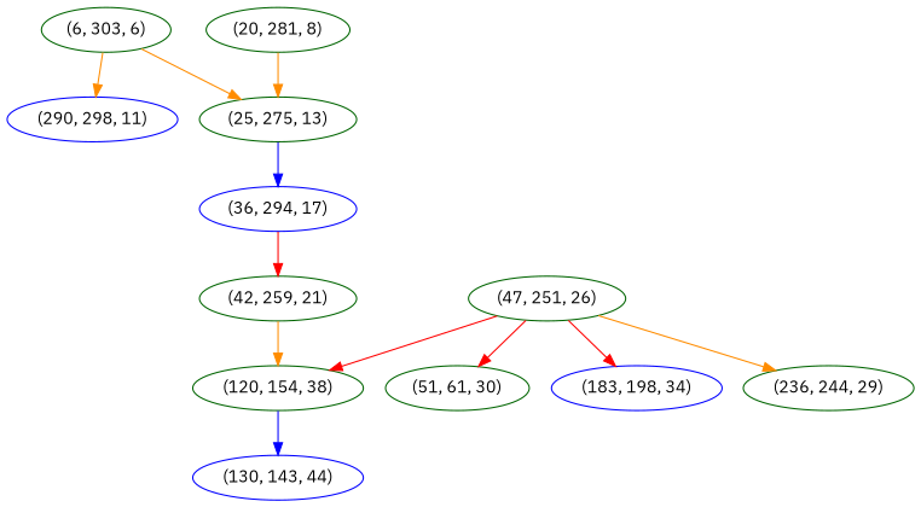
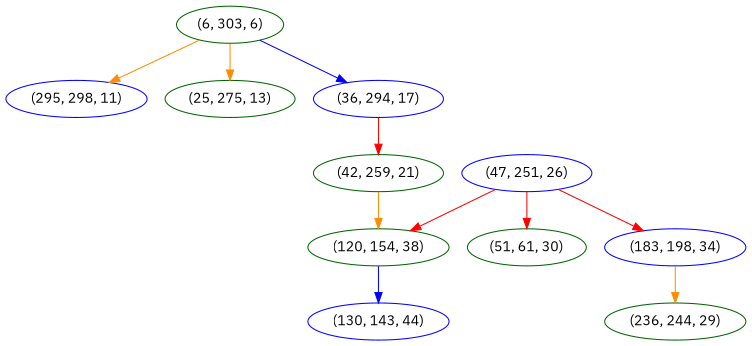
  digraph {
    fontname="IBM Plex Sans"
    node [color=darkgreen fontname="IBM Plex Sans"]
    edge [color=darkorange fontname="IBM Plex Sans"]
-   "(290, 298, 11)" [color=blue]
+   "(290, 298, 11)" [color=blue label="(295, 298, 11)"]
    "(6, 303, 6)"
    "(25, 275, 13)"
-   "(20, 281, 8)"
    n5 [color=blue label="(36, 294, 17)"]
    "(42, 259, 21)"
    "(120, 154, 38)"
-   "(47, 251, 26)"
+   "(47, 251, 26)" [color=blue]
    "(51, 61, 30)"
    "(183, 198, 34)" [color=blue]
    "(236, 244, 29)"
    "(130, 143, 44)" [color=blue]
    "(6, 303, 6)" -> "(290, 298, 11)"
    "(6, 303, 6)" -> "(25, 275, 13)"
-   "(25, 275, 13)" -> n5 [color=blue]
-   "(20, 281, 8)" -> "(25, 275, 13)"
+   "(6, 303, 6)" -> n5 [color=blue]
    n5 -> "(42, 259, 21)" [color=red]
    "(42, 259, 21)" -> "(120, 154, 38)"
    "(120, 154, 38)" -> "(130, 143, 44)" [color=blue]
    "(47, 251, 26)" -> "(120, 154, 38)" [color=red]
    "(47, 251, 26)" -> "(51, 61, 30)" [color=red]
    "(47, 251, 26)" -> "(183, 198, 34)" [color=red]
-   "(47, 251, 26)" -> "(236, 244, 29)"
+   "(183, 198, 34)" -> "(236, 244, 29)"
  }
